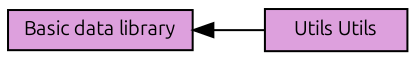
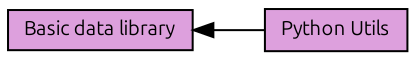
  digraph {
    rankdir=LR
    fontname=Ubuntu
    node [color=black fillcolor=plum fontname=Ubuntu fontsize=10 shape=record style=filled]
-   n1 [fontcolor=black height=0.2 label="Utils Utils" width=0.4]
+   n1 [fontcolor=black height=0.2 label="Python Utils" width=0.4]
    n2 [height=0.2 label="Basic data library" width=0.4]
    n2 -> n1 [dir=back fontname=Ubuntu fontsize=10 labelfontname=Helvetica labelfontsize=10 shape=plaintext style=solid]
  }
